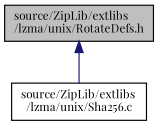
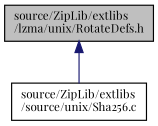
  digraph {
    fontname="Playfair Display"
    node [color=black fontname="Playfair Display" fontsize=10 shape=record style=filled]
    n1 [fillcolor=grey75 fontcolor=black height=0.2 label="source/ZipLib/extlibs\l/lzma/unix/RotateDefs.h" width=0.4]
-   n2 [fillcolor=white height=0.2 label="source/ZipLib/extlibs\l/lzma/unix/Sha256.c" width=0.4]
+   n2 [fillcolor=white height=0.2 label="source/ZipLib/extlibs\l/source/unix/Sha256.c" width=0.4]
    n1 -> n2 [color=midnightblue dir=back fontname="Playfair Display" fontsize=10 labelfontname=Helvetica labelfontsize=10 style=solid]
  }
